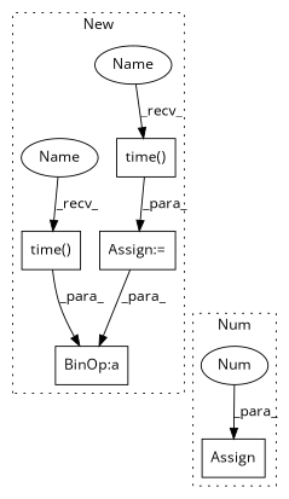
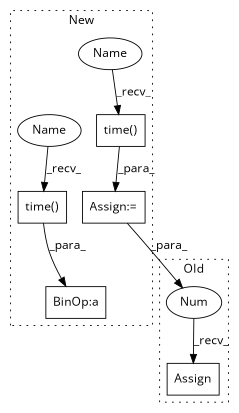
  digraph {
    fontname="Open Sans"
    node [a=75 fontname="Open Sans" l=1 s=824 shape=box]
    edge [fontname="Open Sans"]
    n1 [a=63 l="19,0" label=Assign s="1418,0"]
    n2 [a=76 label=Num s=1435 shape=ellipse]
    n3 [l=11 label="time()"]
    n4 [a=82 label="BinOp:a" s=1754]
    n5 [l=11 label="time()" s=1743]
    n6 [a=68 l=3 label="Assign:=" s=821]
    n7 [a=87 l=4 label=Name shape=ellipse]
    n8 [a=87 l=4 label=Name s=1743 shape=ellipse]
    subgraph cluster_1 {
-     label=Num
+     label=Old
      style=dotted
      n1
      n2
    }
    subgraph cluster_2 {
      label=New
      style=dotted
      n3
      n4
      n5
      n6
      n7
      n8
    }
-   n2 -> n1 [label=_para_]
+   n2 -> n1 [label=_recv_]
    n3 -> n6 [label=_para_]
    n5 -> n4 [label=_para_]
-   n6 -> n4 [label=_para_]
+   n6 -> n2 [label=_para_]
    n7 -> n3 [label=_recv_]
    n8 -> n5 [label=_recv_]
  }
